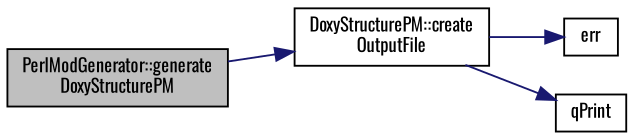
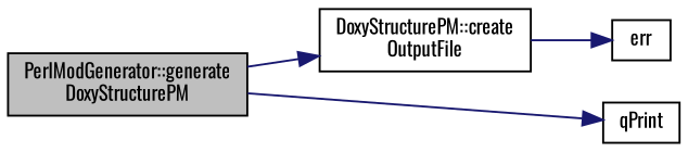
  digraph {
    fontname=Oswald
    rankdir=LR
    node [color=black fillcolor=white fontname=Oswald fontsize=10 shape=record style=filled]
    edge [color=midnightblue fontname=Oswald fontsize=10 labelfontname=Helvetica labelfontsize=10 style=solid]
    n1 [fillcolor=grey75 fontcolor=black height=0.2 label="PerlModGenerator::generate\lDoxyStructurePM" width=0.4]
    n2 [height=0.2 label="DoxyStructurePM::create\lOutputFile" width=0.4]
    n3 [height=0.2 label=err width=0.4]
    n4 [height=0.2 label=qPrint width=0.4]
    n1 -> n2
    n2 -> n3
-   n2 -> n4
+   n1 -> n4
  }
